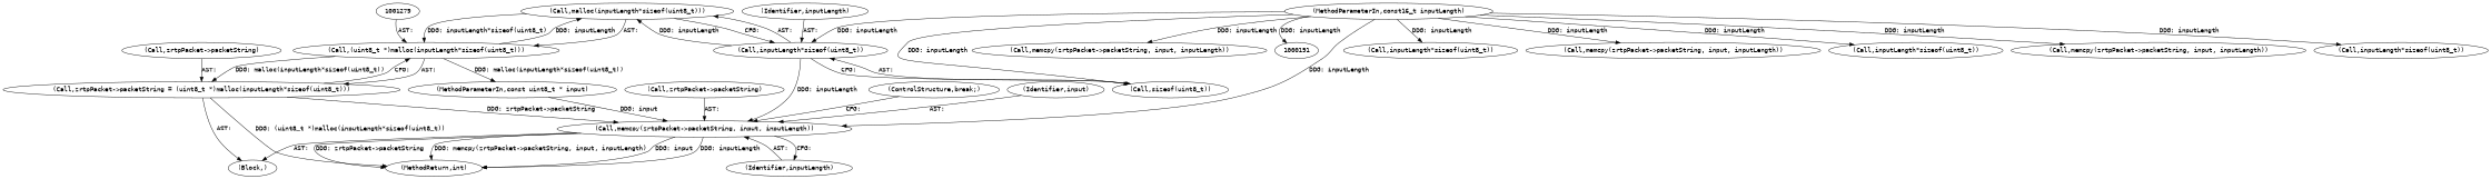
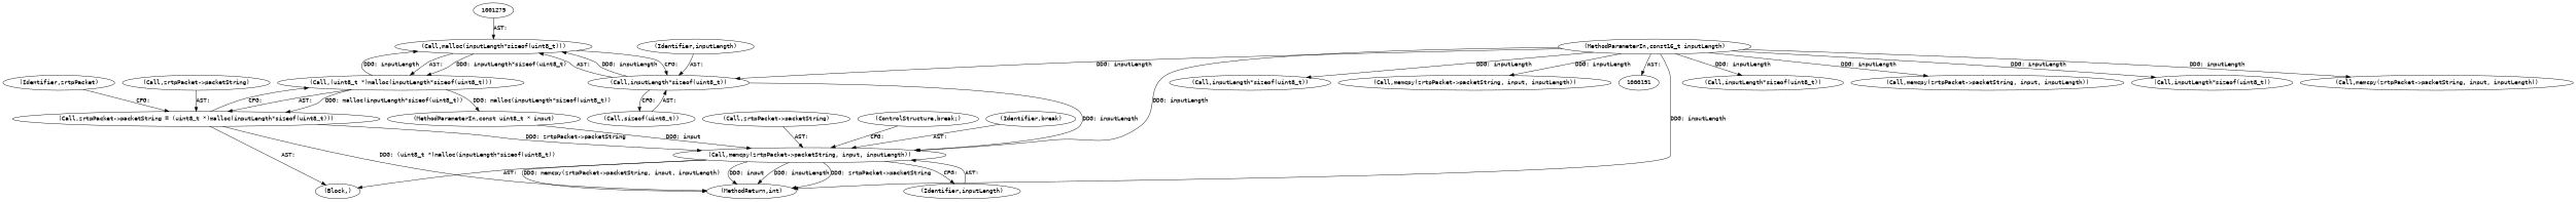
  digraph {
    fontname="DejaVu Sans Mono"
    node [fontname="DejaVu Sans Mono"]
    edge [fontname="DejaVu Sans Mono"]
    n1 [label="(Call,malloc(inputLength*sizeof(uint8_t)))"]
    n2 [label="(Call,inputLength*sizeof(uint8_t))"]
    n3 [label="(Call,(uint8_t *)malloc(inputLength*sizeof(uint8_t)))"]
    n4 [label="(Call,memcpy(zrtpPacket->packetString, input, inputLength))"]
    n5 [label="(Call,sizeof(uint8_t))"]
    n6 [label="(Call,zrtpPacket->packetString = (uint8_t *)malloc(inputLength*sizeof(uint8_t)))"]
    n7 [label="(MethodParameterIn,const uint8_t * input)"]
    n8 [label="(MethodReturn,int)"]
    n9 [label="(Block,)"]
    n10 [label="(Identifier,inputLength)"]
    n11 [label="(MethodParameterIn,const16_t inputLength)"]
    n12 [label="(Call,inputLength*sizeof(uint8_t))"]
    n13 [label="(Call,memcpy(zrtpPacket->packetString, input, inputLength))"]
    n14 [label="(Call,inputLength*sizeof(uint8_t))"]
    n15 [label="(Call,memcpy(zrtpPacket->packetString, input, inputLength))"]
    n16 [label="(Call,inputLength*sizeof(uint8_t))"]
    n17 [label="(Call,memcpy(zrtpPacket->packetString, input, inputLength))"]
    1000191
    n19 [label="(Call,zrtpPacket->packetString)"]
+   n20 [label="(Identifier,zrtpPacket)"]
    n21 [label="(ControlStructure,break;)"]
    n22 [label="(Call,zrtpPacket->packetString)"]
-   n23 [label="(Identifier,input)"]
+   n23 [label="(Identifier,break)"]
    n24 [label="(Identifier,inputLength)"]
    1001279
    n1 -> n2 [label="CFG: "]
    n1 -> n3 [label="AST: "]
    n1 -> n3 [label="DDG: inputLength*sizeof(uint8_t)"]
    n2 -> n1 [label="AST: "]
    n2 -> n1 [label="DDG: inputLength"]
    n2 -> n4 [label="DDG: inputLength"]
    n2 -> n5 [label="CFG: "]
    n3 -> n1 [label="DDG: inputLength"]
    n3 -> n6 [label="AST: "]
    n3 -> n6 [label="DDG: malloc(inputLength*sizeof(uint8_t))"]
    n3 -> n7 [label="DDG: malloc(inputLength*sizeof(uint8_t))"]
    n4 -> n8 [label="DDG: inputLength"]
    n4 -> n8 [label="DDG: zrtpPacket->packetString"]
    n4 -> n8 [label="DDG: memcpy(zrtpPacket->packetString, input, inputLength)"]
    n4 -> n8 [label="DDG: input"]
    n4 -> n9 [label="AST: "]
    n4 -> n10 [label="CFG: "]
    n5 -> n2 [label="AST: "]
    n6 -> n3 [label="CFG: "]
    n6 -> n4 [label="DDG: zrtpPacket->packetString"]
    n6 -> n8 [label="DDG: (uint8_t *)malloc(inputLength*sizeof(uint8_t))"]
    n6 -> n9 [label="AST: "]
    n7 -> n4 [label="DDG: input"]
    n10 -> n4 [label="AST: "]
    n11 -> n2 [label="DDG: inputLength"]
    n11 -> n4 [label="DDG: inputLength"]
-   n11 -> n5 [label="DDG: inputLength"]
+   n11 -> n8 [label="DDG: inputLength"]
    n11 -> n12 [label="DDG: inputLength"]
    n11 -> n13 [label="DDG: inputLength"]
    n11 -> n14 [label="DDG: inputLength"]
    n11 -> n15 [label="DDG: inputLength"]
    n11 -> n16 [label="DDG: inputLength"]
    n11 -> n17 [label="DDG: inputLength"]
-   n11 -> 1000191 [label="DDG: inputLength"]
+   n11 -> 1000191 [label="AST: "]
    n19 -> n4 [label="AST: "]
+   n20 -> n6 [label="CFG: "]
    n21 -> n4 [label="CFG: "]
    n22 -> n6 [label="AST: "]
    n23 -> n4 [label="AST: "]
    n24 -> n2 [label="AST: "]
-   1001279 -> n3 [label="AST: "]
+   1001279 -> n1 [label="AST: "]
  }
